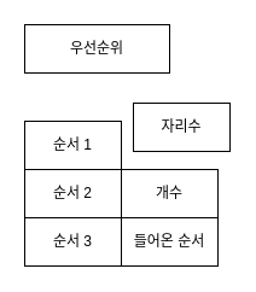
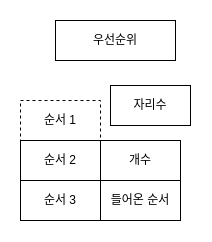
  <mxCell id="0" />
  <mxCell id="1" parent="0" />
- <mxCell id="2" value="우선순위" style="rounded=0;whiteSpace=wrap;html=1;" vertex="1" parent="1"><mxGeometry x="20" y="20" width="120" height="40" as="geometry" /></mxCell>
- <mxCell id="3" value="순서 1" style="rounded=0;whiteSpace=wrap;html=1;" vertex="1" parent="1"><mxGeometry x="20" y="100" width="80" height="40" as="geometry" /></mxCell>
+ <mxCell id="2" value="우선순위" style="rounded=0;whiteSpace=wrap;html=1;" vertex="1" parent="1"><mxGeometry x="55" y="20" width="120" height="40" as="geometry" /></mxCell>
+ <mxCell id="3" value="순서 1" style="rounded=0;whiteSpace=wrap;html=1;dashed=1;" vertex="1" parent="1"><mxGeometry x="20" y="100" width="80" height="40" as="geometry" /></mxCell>
  <mxCell id="4" value="자리수" style="rounded=0;whiteSpace=wrap;html=1;" vertex="1" parent="1"><mxGeometry x="110" y="85" width="80" height="40" as="geometry" /></mxCell>
  <mxCell id="5" value="순서 2" style="rounded=0;whiteSpace=wrap;html=1;" vertex="1" parent="1"><mxGeometry x="20" y="140" width="80" height="40" as="geometry" /></mxCell>
  <mxCell id="6" value="개수" style="rounded=0;whiteSpace=wrap;html=1;" vertex="1" parent="1"><mxGeometry x="100" y="140" width="80" height="40" as="geometry" /></mxCell>
  <mxCell id="7" value="순서 3" style="rounded=0;whiteSpace=wrap;html=1;" vertex="1" parent="1"><mxGeometry x="20" y="180" width="80" height="40" as="geometry" /></mxCell>
  <mxCell id="8" value="들어온 순서" style="rounded=0;whiteSpace=wrap;html=1;" vertex="1" parent="1"><mxGeometry x="100" y="180" width="80" height="40" as="geometry" /></mxCell>
